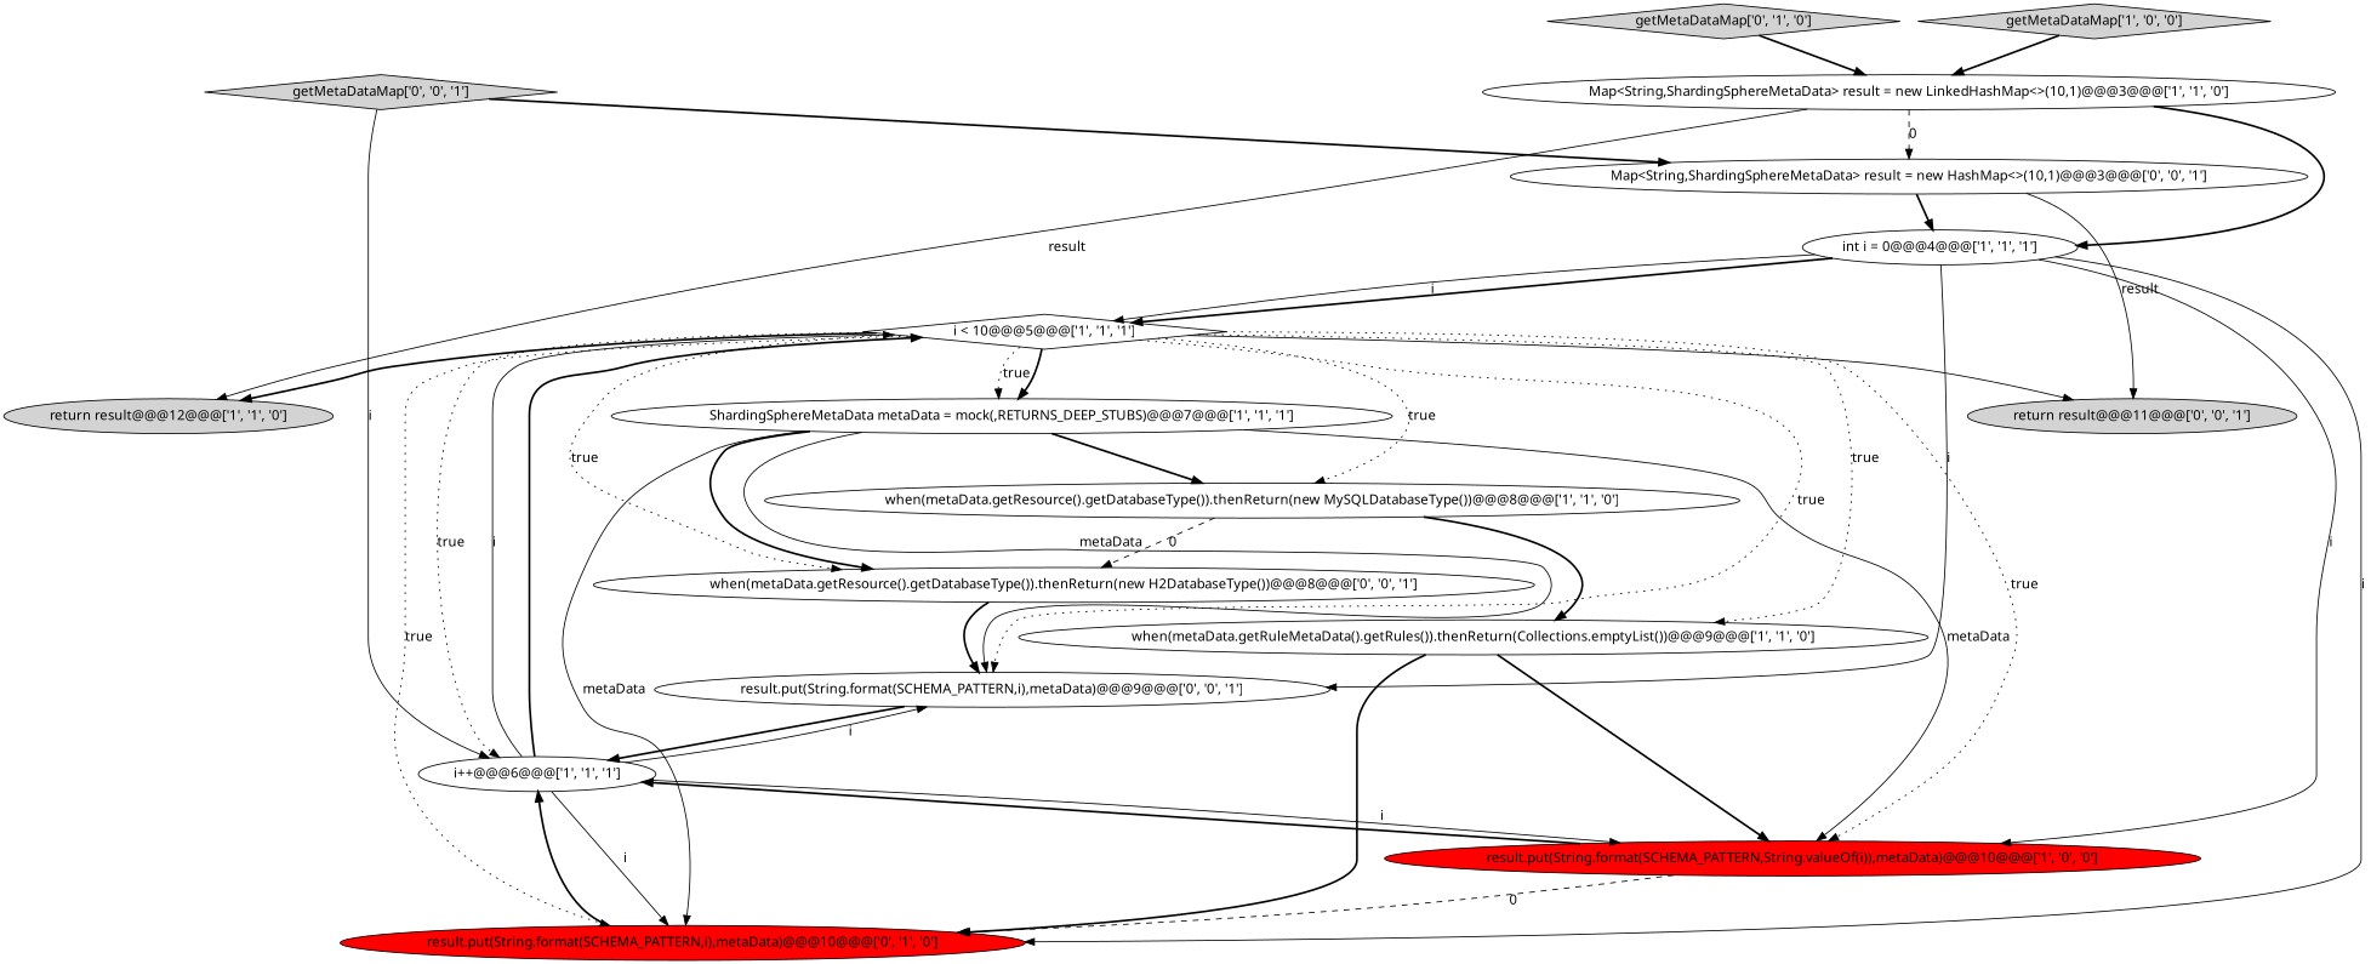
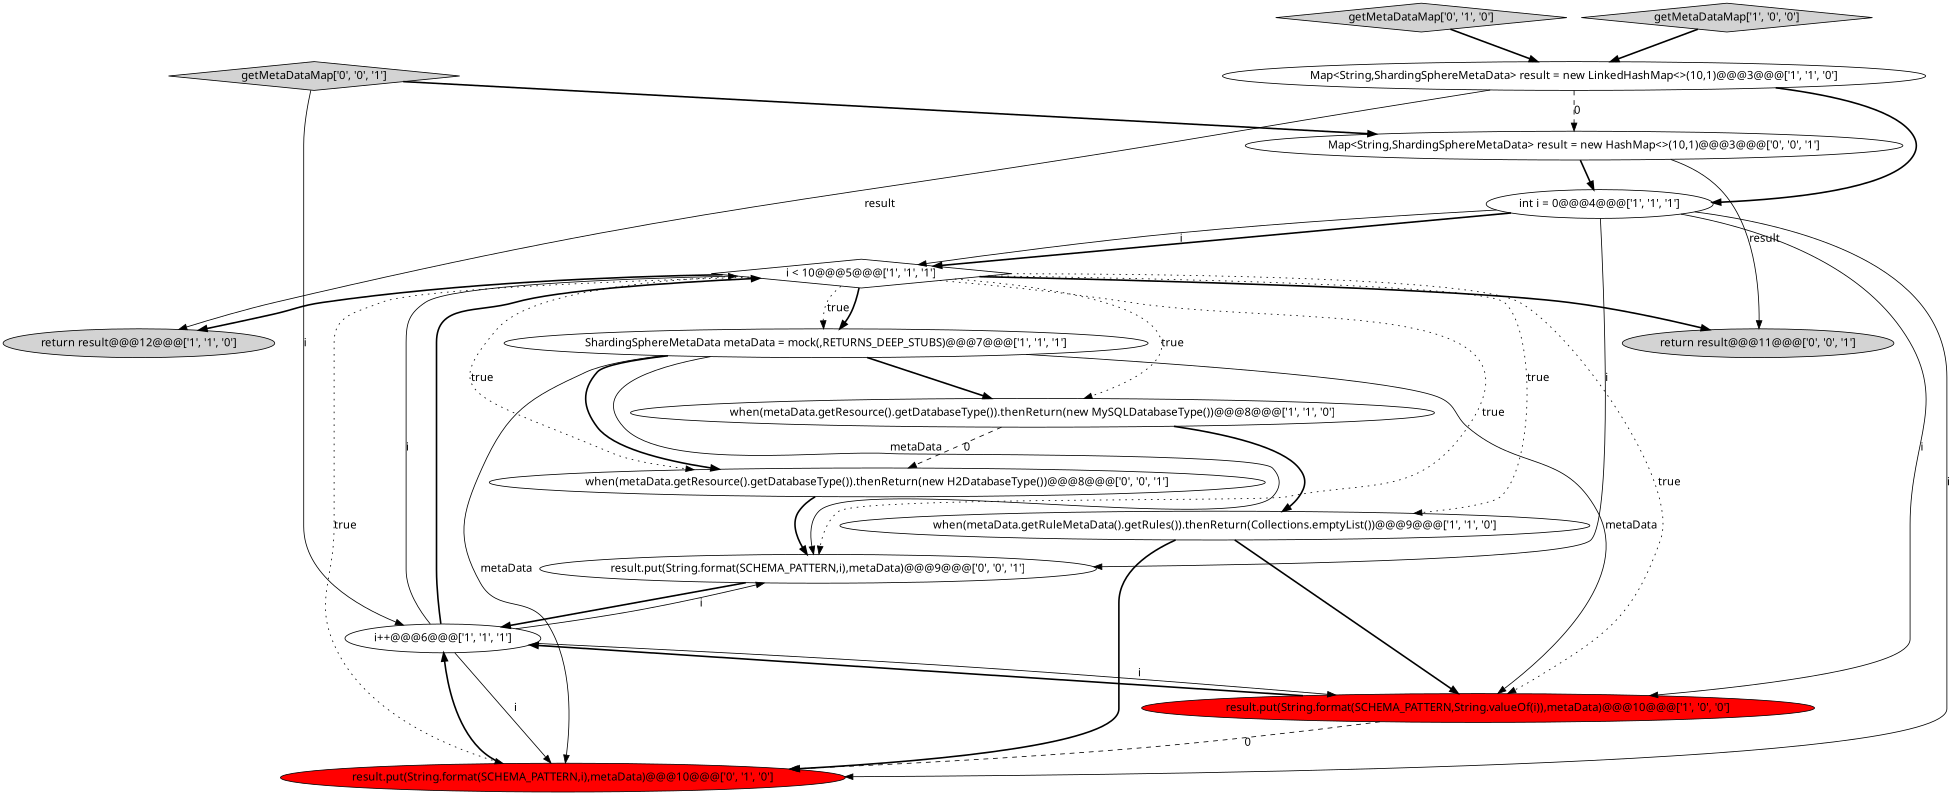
  digraph {
    fontname="Noto Sans"
    node [fillcolor=white fontname="Noto Sans" shape=ellipse style=filled]
    edge [fontname="Noto Sans" style=bold]
    n1 [label="i < 10@@@5@@@['1', '1', '1']" shape=diamond]
    n2 [label="result.put(String.format(SCHEMA_PATTERN,i),metaData)@@@9@@@['0', '0', '1']"]
    n3 [label="when(metaData.getResource().getDatabaseType()).thenReturn(new MySQLDatabaseType())@@@8@@@['1', '1', '0']"]
    n4 [fillcolor=lightgray label="return result@@@12@@@['1', '1', '0']"]
    n5 [fillcolor=red label="result.put(String.format(SCHEMA_PATTERN,i),metaData)@@@10@@@['0', '1', '0']"]
    n6 [label="when(metaData.getResource().getDatabaseType()).thenReturn(new H2DatabaseType())@@@8@@@['0', '0', '1']"]
    n7 [label="ShardingSphereMetaData metaData = mock(,RETURNS_DEEP_STUBS)@@@7@@@['1', '1', '1']"]
    n8 [label="when(metaData.getRuleMetaData().getRules()).thenReturn(Collections.emptyList())@@@9@@@['1', '1', '0']"]
    n9 [fillcolor=red label="result.put(String.format(SCHEMA_PATTERN,String.valueOf(i)),metaData)@@@10@@@['1', '0', '0']"]
    n10 [fillcolor=lightgray label="return result@@@11@@@['0', '0', '1']"]
    n11 [label="i++@@@6@@@['1', '1', '1']"]
    n12 [fillcolor=lightgray label="getMetaDataMap['0', '1', '0']" shape=diamond]
    n13 [label="Map<String,ShardingSphereMetaData> result = new LinkedHashMap<>(10,1)@@@3@@@['1', '1', '0']"]
    n14 [label="Map<String,ShardingSphereMetaData> result = new HashMap<>(10,1)@@@3@@@['0', '0', '1']"]
    n15 [label="int i = 0@@@4@@@['1', '1', '1']"]
    n16 [fillcolor=lightgray label="getMetaDataMap['1', '0', '0']" shape=diamond]
    n17 [fillcolor=lightgray label="getMetaDataMap['0', '0', '1']" shape=diamond]
    n1 -> n2 [label=true style=dotted]
    n1 -> n3 [label=true style=dotted]
    n1 -> n4
    n1 -> n5 [label=true style=dotted]
    n1 -> n6 [label=true style=dotted]
    n1 -> n7 [label=true style=dotted]
    n1 -> n7
    n1 -> n8 [label=true style=dotted]
    n1 -> n9 [label=true style=dotted]
-   n1 -> n10 [style=solid]
-   n1 -> n11 [label=true style=dotted]
+   n1 -> n10
    n2 -> n11
    n3 -> n6 [label=0 style=dashed]
    n3 -> n8
    n5 -> n11
    n6 -> n2
    n7 -> n2 [label=metaData style=solid]
    n7 -> n3
    n7 -> n5 [label=metaData style=solid]
    n7 -> n6
    n7 -> n9 [label=metaData style=solid]
    n8 -> n5
    n8 -> n9
    n9 -> n5 [label=0 style=dashed]
    n9 -> n11
    n11 -> n1 [label=i style=solid]
    n11 -> n1
    n11 -> n2 [label=i style=solid]
    n11 -> n5 [label=i style=solid]
    n11 -> n9 [label=i style=solid]
    n12 -> n13
    n13 -> n4 [label=result style=solid]
    n13 -> n14 [label=0 style=dashed]
    n13 -> n15
    n14 -> n10 [label=result style=solid]
    n14 -> n15
    n15 -> n1
    n15 -> n1 [label=i style=solid]
    n15 -> n2 [label=i style=solid]
    n15 -> n5 [label=i style=solid]
    n15 -> n9 [label=i style=solid]
    n16 -> n13
    n17 -> n11 [label=i style=solid]
    n17 -> n14
  }
